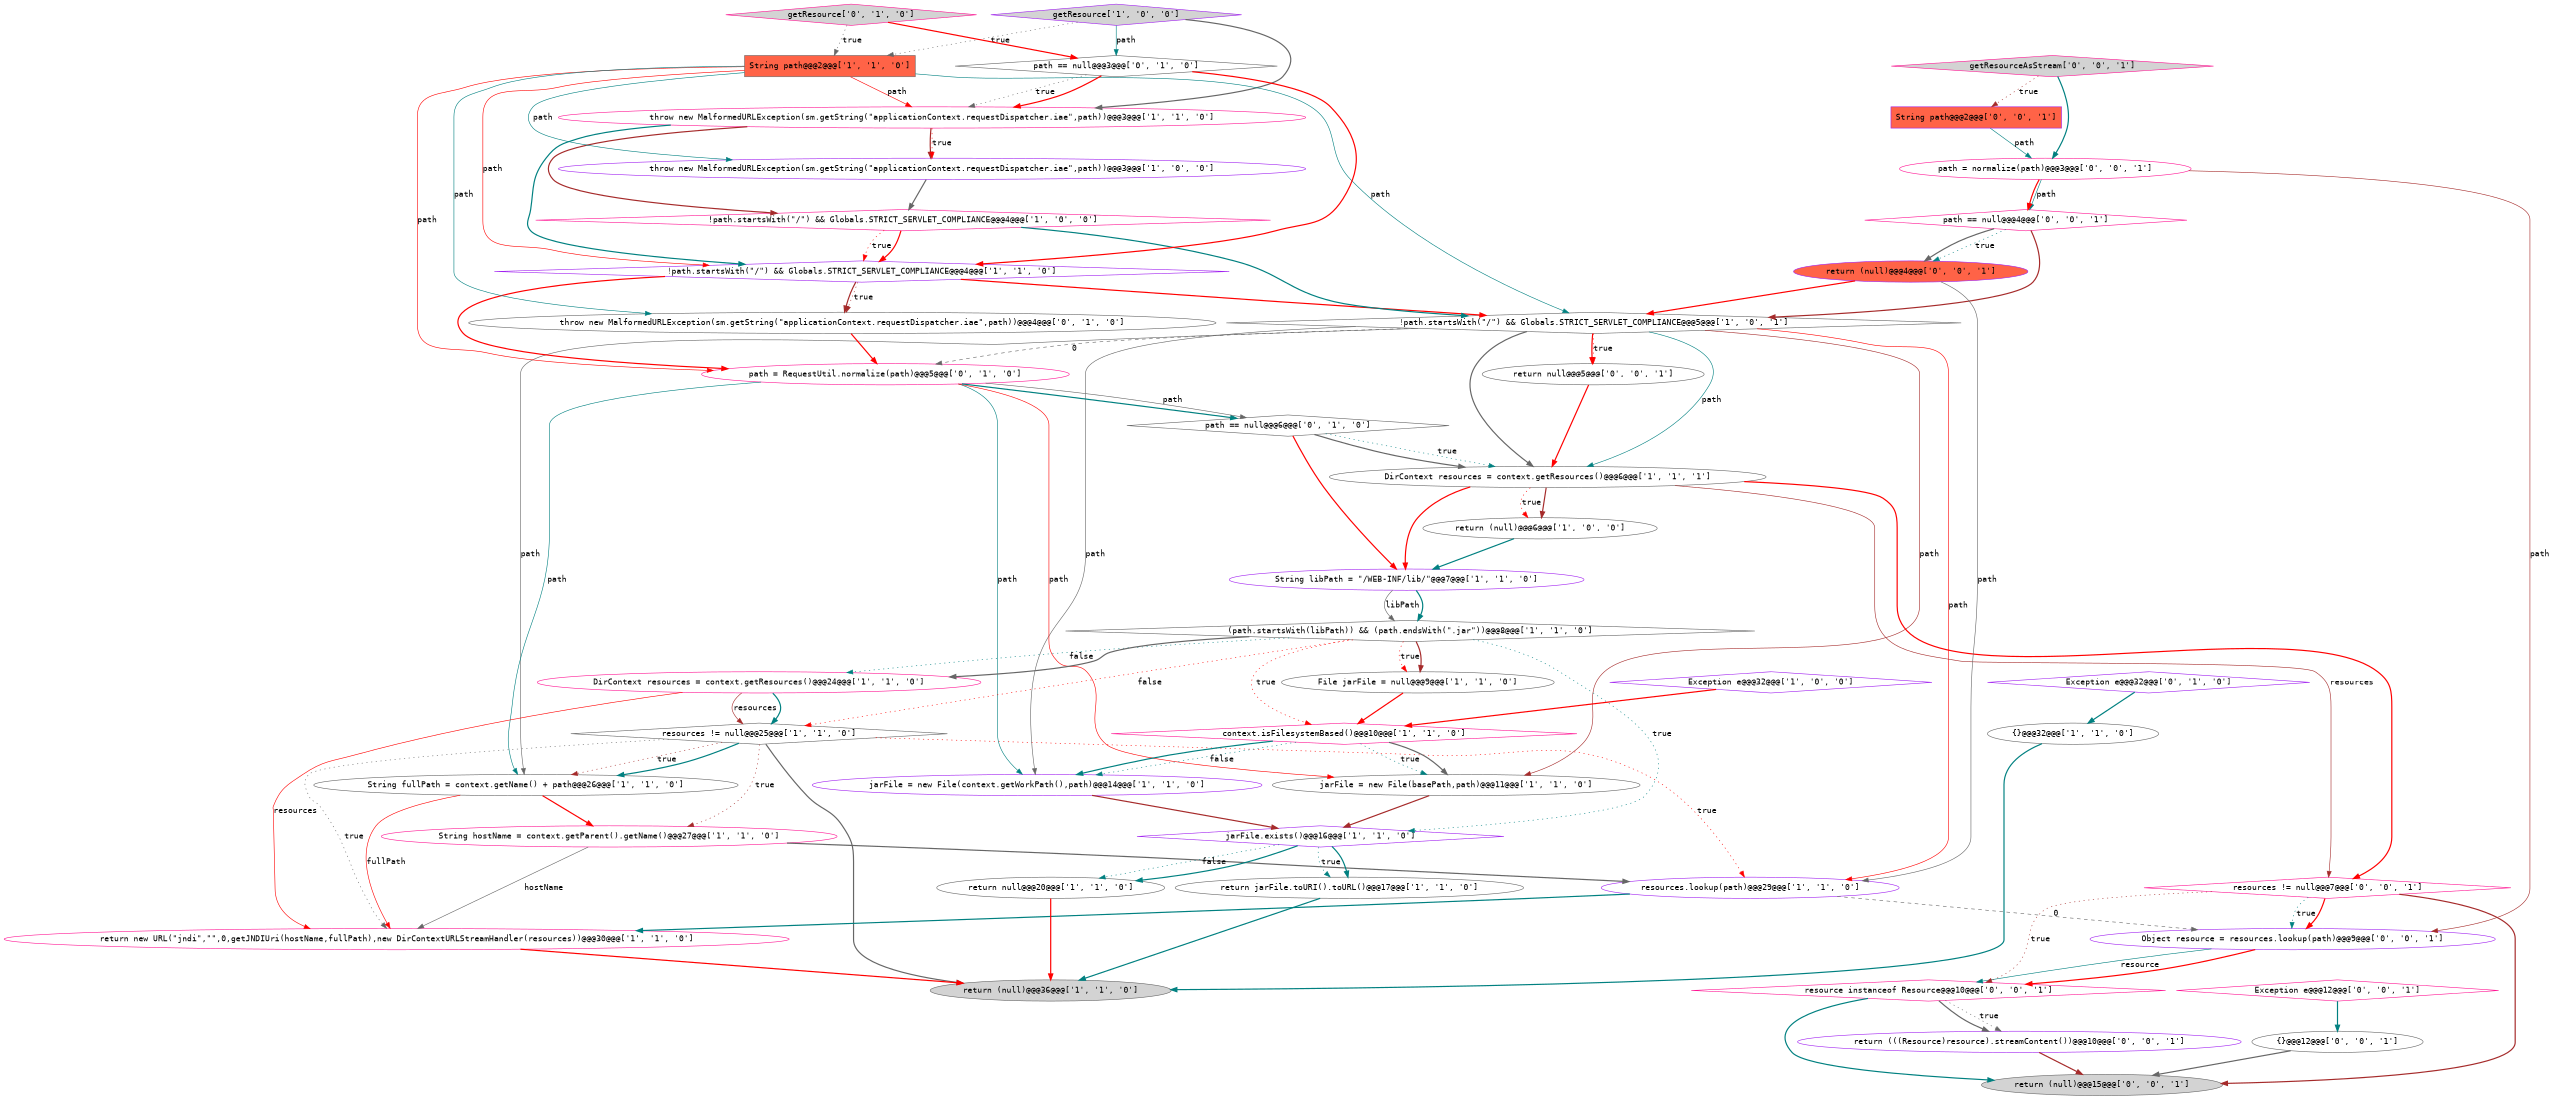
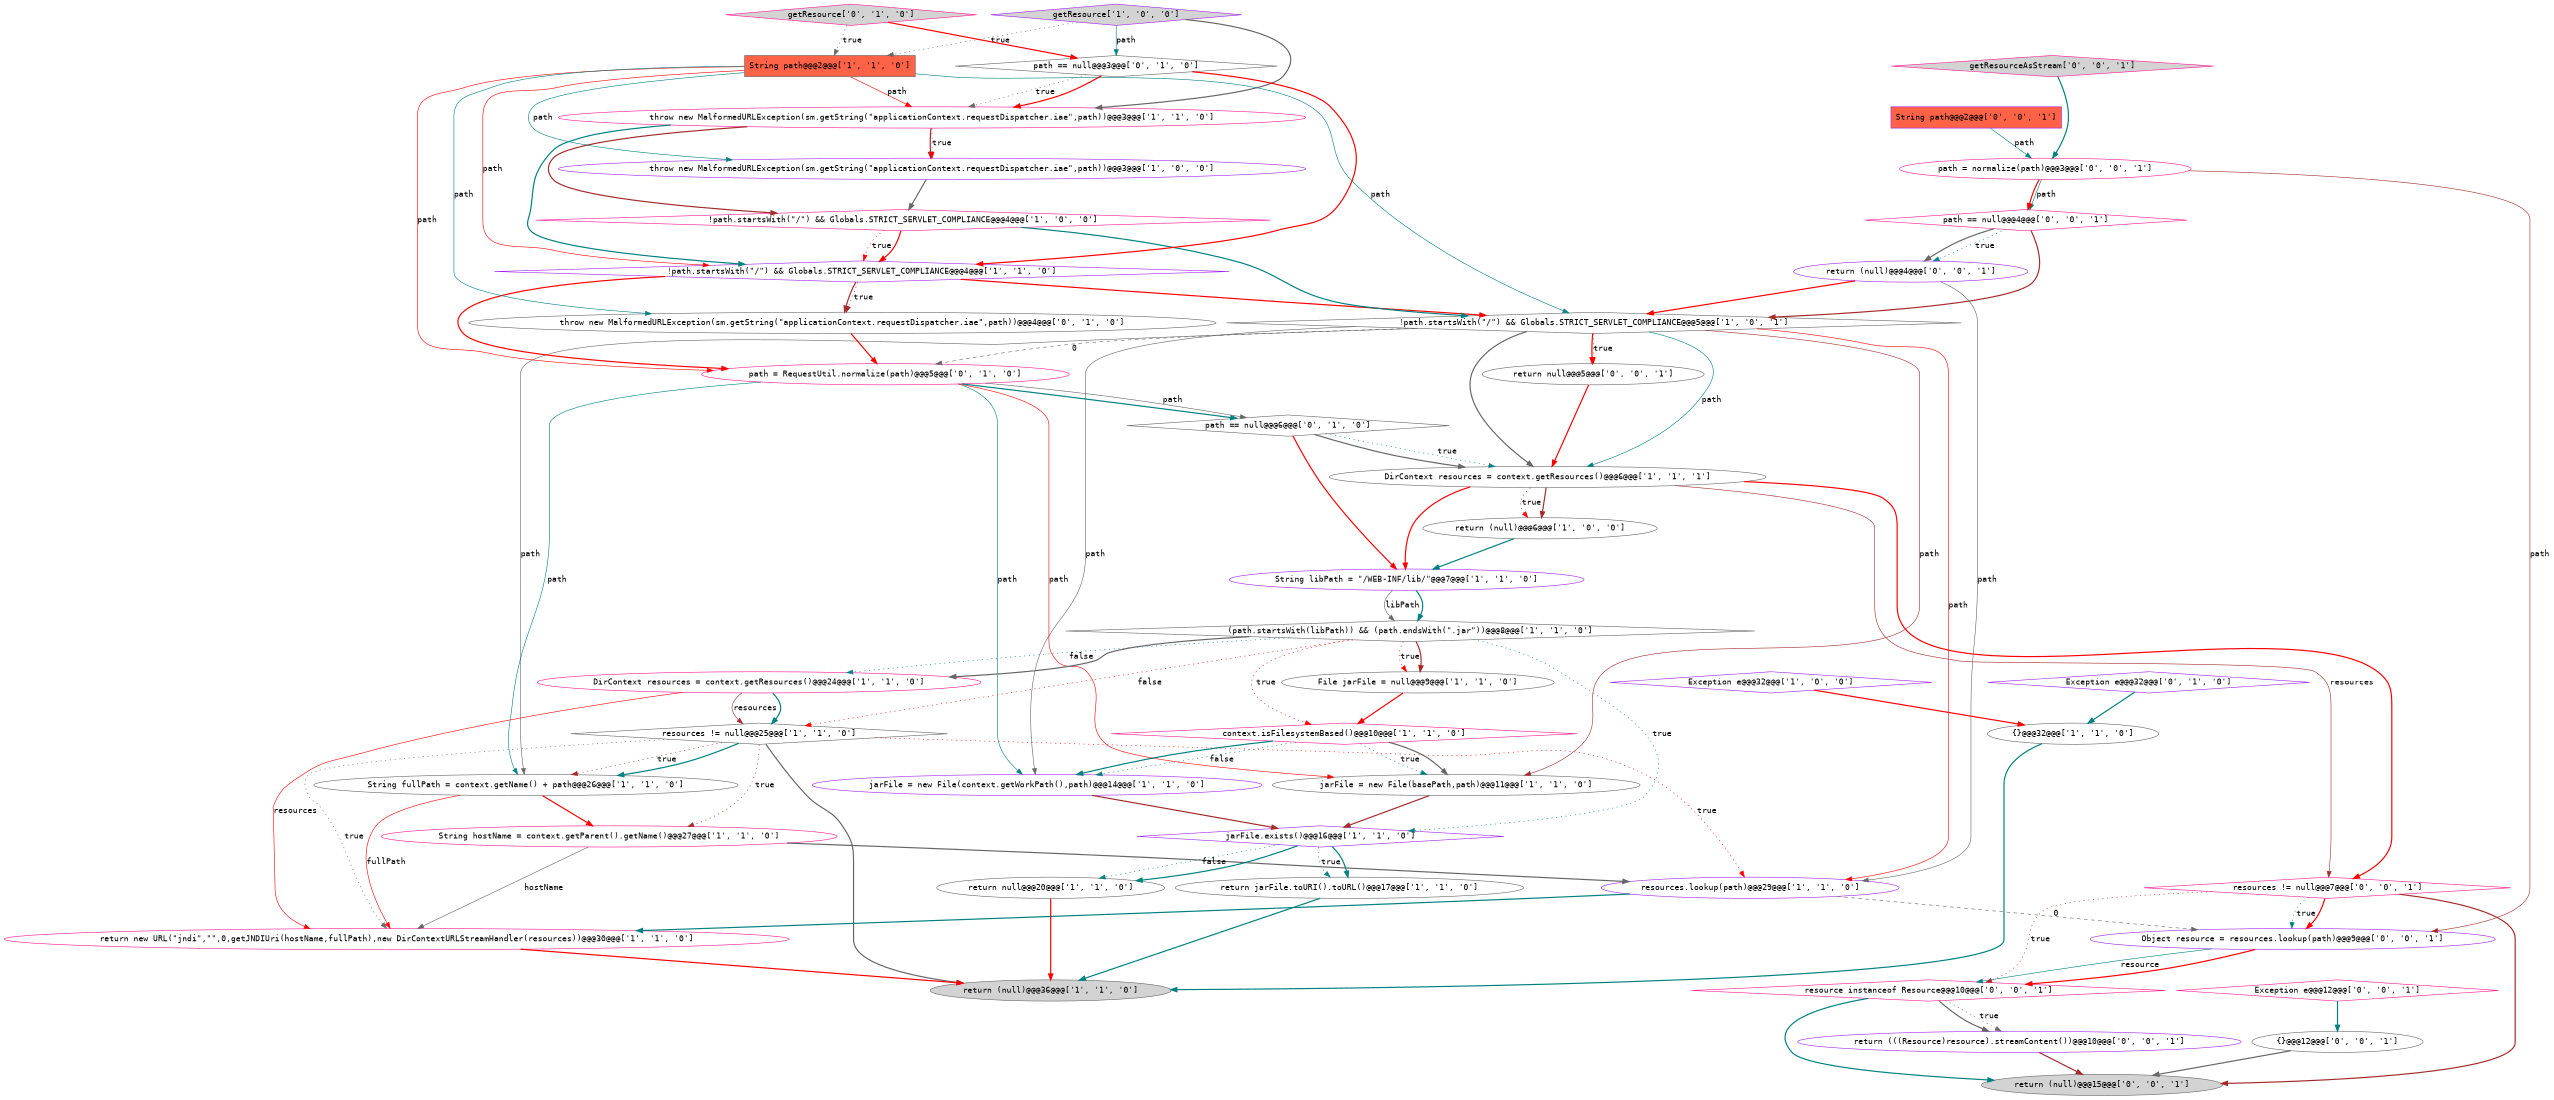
  digraph {
    fontname="DejaVu Sans Mono"
    node [color=gray40 fillcolor=white fontname="DejaVu Sans Mono" shape=ellipse style=filled]
    edge [color=red fontname="DejaVu Sans Mono" style=bold]
    n1 [label="resources != null@@@25@@@['1', '1', '0']" shape=diamond]
    n2 [color=deeppink label="String hostName = context.getParent().getName()@@@27@@@['1', '1', '0']"]
    n3 [color=purple label="resources.lookup(path)@@@29@@@['1', '1', '0']"]
    n4 [label="String fullPath = context.getName() + path@@@26@@@['1', '1', '0']"]
    n5 [fillcolor=lightgray label="return (null)@@@36@@@['1', '1', '0']"]
    n6 [color=deeppink label="return new URL(\"jndi\",\"\",0,getJNDIUri(hostName,fullPath),new DirContextURLStreamHandler(resources))@@@30@@@['1', '1', '0']"]
    n7 [color=purple label="Object resource = resources.lookup(path)@@@9@@@['0', '0', '1']"]
    n8 [color=purple label="Exception e@@@32@@@['0', '1', '0']" shape=diamond]
    n9 [label="{}@@@32@@@['1', '1', '0']"]
    n10 [color=purple fillcolor=tomato label="String path@@@2@@@['0', '0', '1']" shape=box]
    n11 [color=deeppink label="path = normalize(path)@@@3@@@['0', '0', '1']"]
    n12 [color=deeppink label="path == null@@@4@@@['0', '0', '1']" shape=diamond]
    n13 [fillcolor=lightgray label="return (null)@@@15@@@['0', '0', '1']"]
    n14 [label="!path.startsWith(\"/\") && Globals.STRICT_SERVLET_COMPLIANCE@@@5@@@['1', '0', '1']" shape=diamond]
    n15 [color=purple label="jarFile = new File(context.getWorkPath(),path)@@@14@@@['1', '1', '0']"]
    n16 [label="DirContext resources = context.getResources()@@@6@@@['1', '1', '1']"]
    n17 [color=deeppink label="path = RequestUtil.normalize(path)@@@5@@@['0', '1', '0']"]
    n18 [label="jarFile = new File(basePath,path)@@@11@@@['1', '1', '0']"]
    n19 [label="return null@@@5@@@['0', '0', '1']"]
    n20 [color=purple label="jarFile.exists()@@@16@@@['1', '1', '0']" shape=diamond]
    n21 [label="return (null)@@@6@@@['1', '0', '0']"]
    n22 [color=purple label="String libPath = \"/WEB-INF/lib/\"@@@7@@@['1', '1', '0']"]
    n23 [color=deeppink label="resources != null@@@7@@@['0', '0', '1']" shape=diamond]
    n24 [label="path == null@@@6@@@['0', '1', '0']" shape=diamond]
-   n25 [color=purple fillcolor=tomato label="return (null)@@@4@@@['0', '0', '1']"]
+   n25 [color=purple label="return (null)@@@4@@@['0', '0', '1']"]
    n26 [color=deeppink label="resource instanceof Resource@@@10@@@['0', '0', '1']" shape=diamond]
    n27 [color=deeppink label="throw new MalformedURLException(sm.getString(\"applicationContext.requestDispatcher.iae\",path))@@@3@@@['1', '1', '0']"]
    n28 [color=purple label="!path.startsWith(\"/\") && Globals.STRICT_SERVLET_COMPLIANCE@@@4@@@['1', '1', '0']" shape=diamond]
    n29 [color=purple label="throw new MalformedURLException(sm.getString(\"applicationContext.requestDispatcher.iae\",path))@@@3@@@['1', '0', '0']"]
    n30 [color=deeppink label="!path.startsWith(\"/\") && Globals.STRICT_SERVLET_COMPLIANCE@@@4@@@['1', '0', '0']" shape=diamond]
    n31 [label="throw new MalformedURLException(sm.getString(\"applicationContext.requestDispatcher.iae\",path))@@@4@@@['0', '1', '0']"]
    n32 [label="{}@@@12@@@['0', '0', '1']"]
    n33 [color=purple label="return (((Resource)resource).streamContent())@@@10@@@['0', '0', '1']"]
    n34 [color=purple label="Exception e@@@32@@@['1', '0', '0']" shape=diamond]
    n35 [color=purple fillcolor=lightgray label="getResource['1', '0', '0']" shape=diamond]
    n36 [fillcolor=tomato label="String path@@@2@@@['1', '1', '0']" shape=box]
    n37 [label="path == null@@@3@@@['0', '1', '0']" shape=diamond]
    n38 [label="(path.startsWith(libPath)) && (path.endsWith(\".jar\"))@@@8@@@['1', '1', '0']" shape=diamond]
    n39 [label="return jarFile.toURI().toURL()@@@17@@@['1', '1', '0']"]
    n40 [label="return null@@@20@@@['1', '1', '0']"]
    n41 [color=deeppink label="context.isFilesystemBased()@@@10@@@['1', '1', '0']" shape=diamond]
    n42 [label="File jarFile = null@@@9@@@['1', '1', '0']"]
    n43 [color=deeppink fillcolor=lightgray label="getResourceAsStream['0', '0', '1']" shape=diamond]
    n44 [color=deeppink label="DirContext resources = context.getResources()@@@24@@@['1', '1', '0']"]
    n45 [color=deeppink fillcolor=lightgray label="getResource['0', '1', '0']" shape=diamond]
    n46 [color=deeppink label="Exception e@@@12@@@['0', '0', '1']" shape=diamond]
    n1 -> n2 [color=brown label=true style=dotted]
    n1 -> n3 [label=true style=dotted]
    n1 -> n4 [color=brown label=true style=dotted]
    n1 -> n4 [color=teal]
    n1 -> n5 [color=gray40]
    n1 -> n6 [color=gray40 label=true style=dotted]
    n2 -> n3 [color=gray40]
    n2 -> n6 [color=gray40 label=hostName style=solid]
    n3 -> n6 [color=teal]
    n3 -> n7 [color=gray40 label=0 style=dashed]
    n4 -> n2
    n4 -> n6 [label=fullPath style=solid]
    n6 -> n5
    n7 -> n26
    n7 -> n26 [color=teal label=resource style=solid]
    n8 -> n9 [color=teal]
    n9 -> n5 [color=teal]
    n10 -> n11 [color=teal label=path style=solid]
    n11 -> n7 [color=brown label=path style=solid]
    n11 -> n12 [color=teal label=path style=solid]
    n11 -> n12
    n12 -> n14 [color=brown]
    n12 -> n25 [color=teal label=true style=dotted]
    n12 -> n25 [color=gray40]
    n14 -> n3 [label=path style=solid]
    n14 -> n4 [color=gray40 label=path style=solid]
    n14 -> n15 [color=gray40 label=path style=solid]
    n14 -> n16 [color=teal label=path style=solid]
    n14 -> n16 [color=gray40]
    n14 -> n17 [color=gray40 label=0 style=dashed]
    n14 -> n18 [color=brown label=path style=solid]
    n14 -> n19 [label=true style=dotted]
    n14 -> n19
    n15 -> n20 [color=brown]
    n16 -> n21 [label=true style=dotted]
    n16 -> n21 [color=brown]
    n16 -> n22
    n16 -> n23
    n16 -> n23 [color=brown label=resources style=solid]
    n17 -> n4 [color=teal label=path style=solid]
    n17 -> n15 [color=teal label=path style=solid]
    n17 -> n18 [label=path style=solid]
    n17 -> n24 [color=teal]
    n17 -> n24 [color=gray40 label=path style=solid]
    n18 -> n20 [color=brown]
    n19 -> n16
    n20 -> n39 [color=teal label=true style=dotted]
    n20 -> n39 [color=teal]
    n20 -> n40 [color=teal label=false style=dotted]
    n20 -> n40 [color=teal]
    n21 -> n22 [color=teal]
    n22 -> n38 [color=teal]
    n22 -> n38 [color=gray40 label=libPath style=solid]
    n23 -> n7 [color=teal label=true style=dotted]
    n23 -> n7
    n23 -> n13 [color=brown]
    n23 -> n26 [color=brown label=true style=dotted]
    n24 -> n16 [color=gray40]
    n24 -> n16 [color=teal label=true style=dotted]
    n24 -> n22
    n25 -> n3 [color=gray40 label=path style=solid]
    n25 -> n14
    n26 -> n13 [color=teal]
    n26 -> n33 [color=gray40 label=true style=dotted]
    n26 -> n33 [color=gray40]
    n27 -> n28 [color=teal]
    n27 -> n29 [color=brown]
    n27 -> n29 [label=true style=dotted]
    n27 -> n30 [color=brown]
    n28 -> n14
    n28 -> n17
    n28 -> n31 [color=brown]
    n28 -> n31 [color=brown label=true style=dotted]
    n29 -> n30 [color=gray40]
    n30 -> n14 [color=teal]
    n30 -> n28 [label=true style=dotted]
    n30 -> n28
    n31 -> n17
    n32 -> n13 [color=gray40]
    n33 -> n13 [color=brown]
-   n34 -> n41
+   n34 -> n9
    n35 -> n27 [color=gray40]
    n35 -> n36 [color=gray40 label=true style=dotted]
    n35 -> n37 [color=teal label=path style=solid]
    n36 -> n14 [color=teal label=path style=solid]
    n36 -> n17 [label=path style=solid]
    n36 -> n27 [label=path style=solid]
    n36 -> n28 [label=path style=solid]
    n36 -> n29 [color=teal label=path style=solid]
    n36 -> n31 [color=teal label=path style=solid]
    n37 -> n27 [color=gray40 label=true style=dotted]
    n37 -> n27
    n37 -> n28
    n38 -> n1 [label=false style=dotted]
    n38 -> n20 [color=teal label=true style=dotted]
    n38 -> n41 [label=true style=dotted]
    n38 -> n42 [label=true style=dotted]
    n38 -> n42 [color=brown]
    n38 -> n44 [color=teal label=false style=dotted]
    n38 -> n44 [color=gray40]
    n39 -> n5 [color=teal]
    n40 -> n5
    n41 -> n15 [color=teal label=false style=dotted]
    n41 -> n15 [color=teal]
    n41 -> n18 [color=gray40]
    n41 -> n18 [color=teal label=true style=dotted]
    n42 -> n41
-   n43 -> n10 [color=brown label=true style=dotted]
    n43 -> n11 [color=teal]
    n44 -> n1 [color=teal]
    n44 -> n1 [color=brown label=resources style=solid]
    n44 -> n6 [label=resources style=solid]
    n45 -> n36 [color=gray40 label=true style=dotted]
    n45 -> n37
    n46 -> n32 [color=teal]
  }
